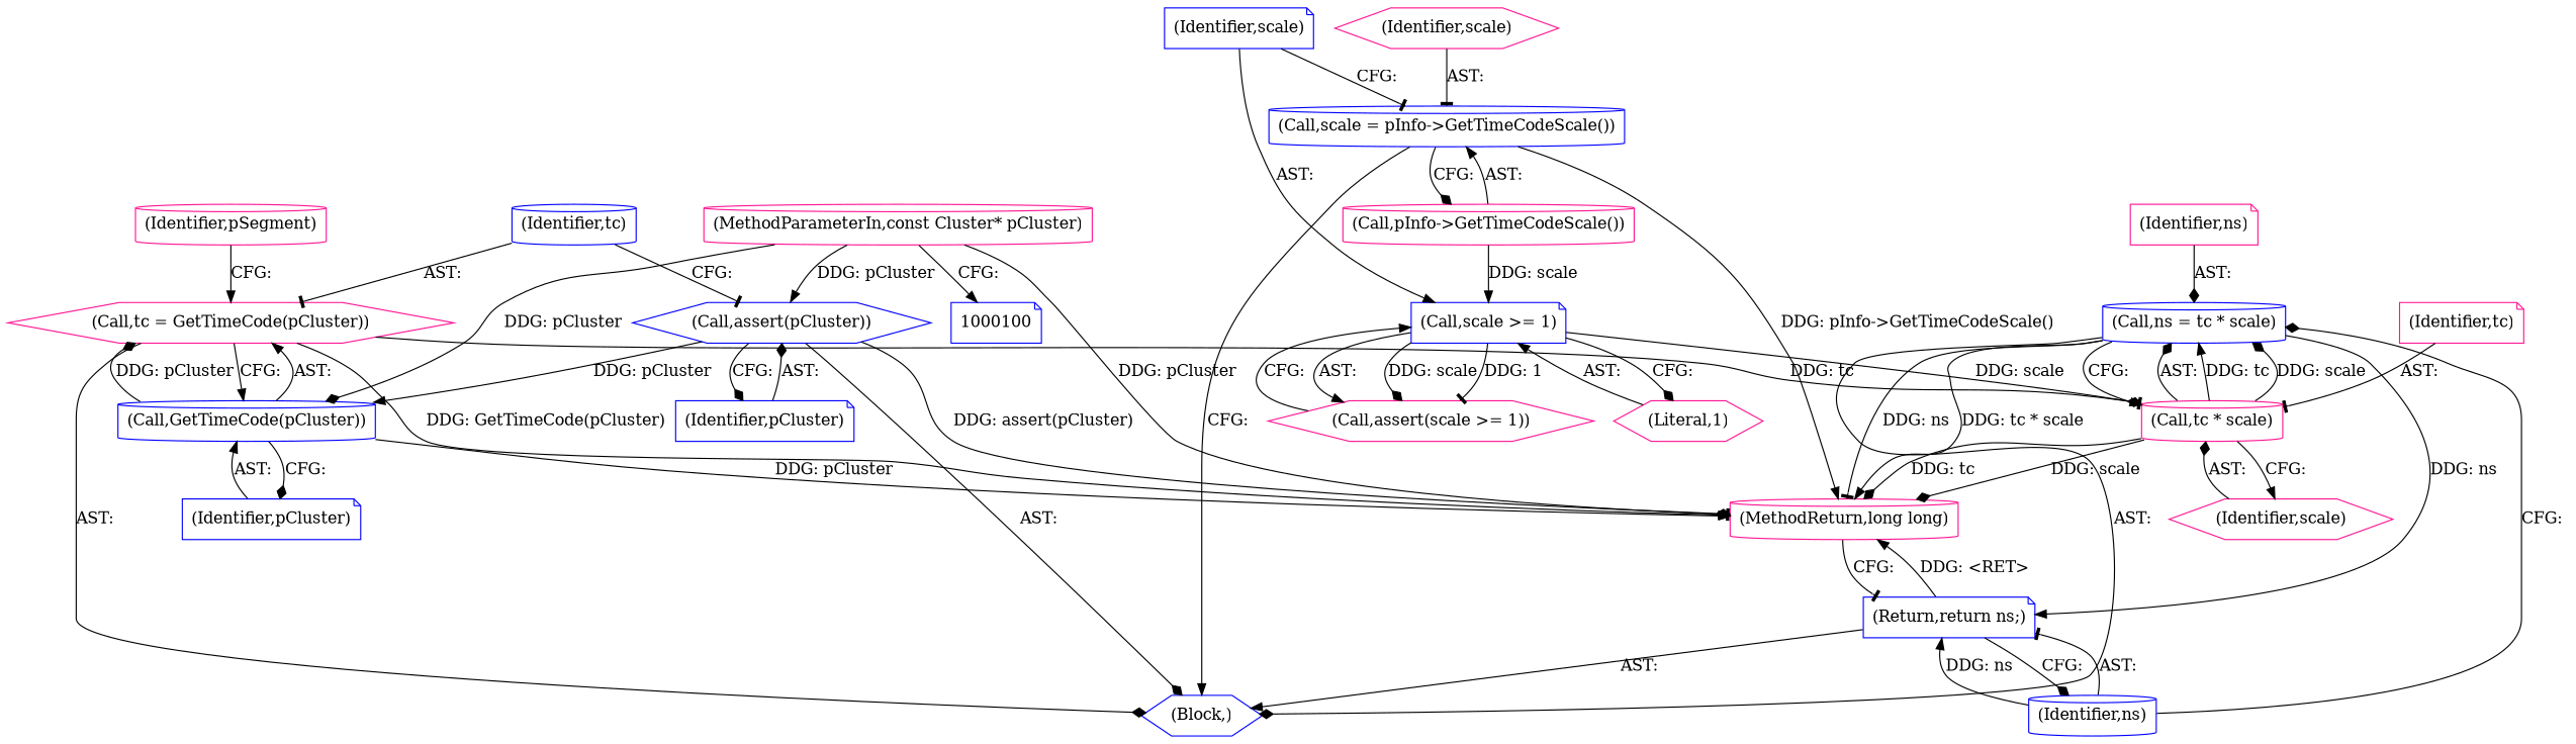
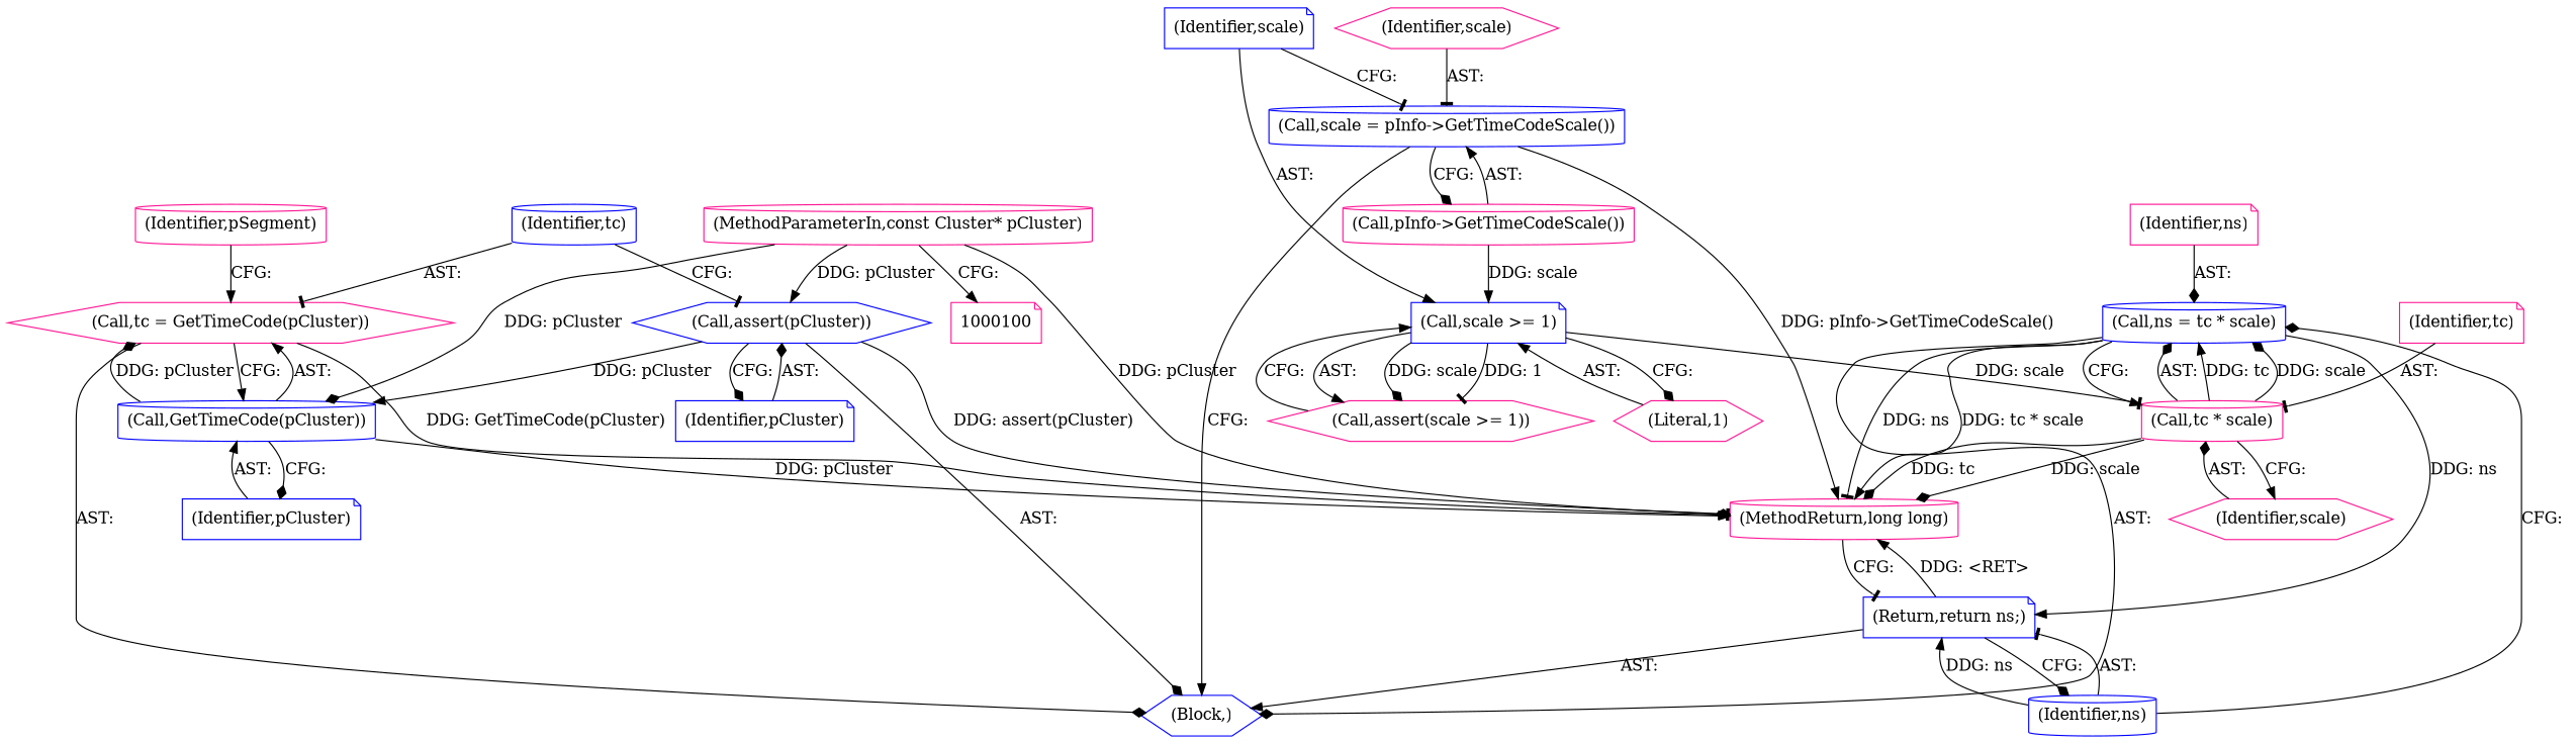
  digraph {
    node [color=blue shape=cylinder]
    edge [arrowhead=normal]
    n1 [label="(Call,ns = tc * scale)"]
    n2 [color=deeppink label="(Call,tc * scale)"]
    n3 [label="(Return,return ns;)" shape=note]
    n4 [label="(Block,)" shape=hexagon]
    n5 [color=deeppink label="(MethodReturn,long long)"]
    n6 [color=deeppink label="(Identifier,scale)" shape=hexagon]
    n7 [label="(Identifier,ns)"]
    n8 [color=deeppink label="(Call,tc = GetTimeCode(pCluster))" shape=hexagon]
    n9 [label="(Call,GetTimeCode(pCluster))"]
    n10 [label="(Identifier,pCluster)" shape=note]
    n11 [label="(Call,assert(pCluster))" shape=hexagon]
    n12 [label="(Identifier,pCluster)" shape=note]
    n13 [color=deeppink label="(MethodParameterIn,const Cluster* pCluster)"]
-   1000100 [shape=note]
+   1000100 [color=deeppink shape=note]
    n15 [label="(Call,scale >= 1)" shape=note]
    n16 [color=deeppink label="(Literal,1)" shape=hexagon]
    n17 [color=deeppink label="(Call,assert(scale >= 1))" shape=hexagon]
    n18 [label="(Call,scale = pInfo->GetTimeCodeScale())"]
    n19 [color=deeppink label="(Call,pInfo->GetTimeCodeScale())"]
    n20 [color=deeppink label="(Identifier,ns)" shape=note]
    n21 [color=deeppink label="(Identifier,pSegment)"]
    n22 [label="(Identifier,tc)"]
    n23 [color=deeppink label="(Identifier,scale)" shape=hexagon]
    n24 [label="(Identifier,scale)" shape=note]
    n25 [color=deeppink label="(Identifier,tc)" shape=note]
    n1 -> n2 [label="CFG: "]
    n1 -> n3 [label="DDG: ns"]
    n1 -> n4 [arrowhead=diamond label="AST: "]
    n1 -> n5 [arrowhead=tee label="DDG: ns"]
    n1 -> n5 [label="DDG: tc * scale"]
    n2 -> n1 [arrowhead=diamond label="AST: "]
    n2 -> n1 [label="DDG: tc"]
    n2 -> n1 [arrowhead=diamond label="DDG: scale"]
    n2 -> n5 [arrowhead=diamond label="DDG: tc"]
    n2 -> n5 [arrowhead=diamond label="DDG: scale"]
    n2 -> n6 [label="CFG: "]
    n3 -> n4 [label="AST: "]
    n3 -> n5 [label="DDG: <RET>"]
    n3 -> n7 [arrowhead=diamond label="CFG: "]
    n5 -> n3 [arrowhead=tee label="CFG: "]
    n6 -> n2 [arrowhead=diamond label="AST: "]
    n7 -> n1 [arrowhead=diamond label="CFG: "]
    n7 -> n3 [arrowhead=tee label="AST: "]
    n7 -> n3 [label="DDG: ns"]
-   n8 -> n2 [arrowhead=diamond label="DDG: tc"]
    n8 -> n4 [arrowhead=diamond label="AST: "]
    n8 -> n5 [label="DDG: GetTimeCode(pCluster)"]
    n8 -> n9 [label="CFG: "]
    n9 -> n5 [label="DDG: pCluster"]
    n9 -> n8 [label="AST: "]
    n9 -> n8 [arrowhead=diamond label="DDG: pCluster"]
    n9 -> n10 [arrowhead=diamond label="CFG: "]
    n10 -> n9 [label="AST: "]
    n11 -> n4 [arrowhead=diamond label="AST: "]
    n11 -> n5 [arrowhead=diamond label="DDG: assert(pCluster)"]
    n11 -> n9 [label="DDG: pCluster"]
    n11 -> n12 [arrowhead=diamond label="CFG: "]
    n12 -> n11 [arrowhead=diamond label="AST: "]
    n13 -> n5 [arrowhead=tee label="DDG: pCluster"]
    n13 -> n9 [arrowhead=diamond label="DDG: pCluster"]
    n13 -> n11 [label="DDG: pCluster"]
    n13 -> 1000100 [label="CFG: "]
    n15 -> n2 [arrowhead=tee label="DDG: scale"]
    n15 -> n16 [arrowhead=diamond label="CFG: "]
    n15 -> n17 [label="AST: "]
    n15 -> n17 [arrowhead=diamond label="DDG: scale"]
    n15 -> n17 [arrowhead=tee label="DDG: 1"]
    n16 -> n15 [label="AST: "]
    n17 -> n15 [label="CFG: "]
    n18 -> n4 [label="CFG: "]
    n18 -> n5 [label="DDG: pInfo->GetTimeCodeScale()"]
    n18 -> n19 [arrowhead=diamond label="CFG: "]
    n19 -> n15 [label="DDG: scale"]
    n19 -> n18 [label="AST: "]
    n20 -> n1 [arrowhead=diamond label="AST: "]
    n21 -> n8 [label="CFG: "]
    n22 -> n8 [arrowhead=tee label="AST: "]
    n22 -> n11 [arrowhead=tee label="CFG: "]
    n23 -> n18 [arrowhead=tee label="AST: "]
    n24 -> n15 [label="AST: "]
    n24 -> n18 [arrowhead=tee label="CFG: "]
    n25 -> n2 [arrowhead=tee label="AST: "]
  }
